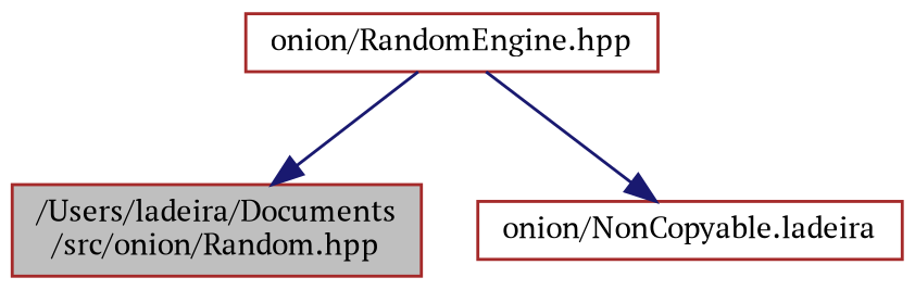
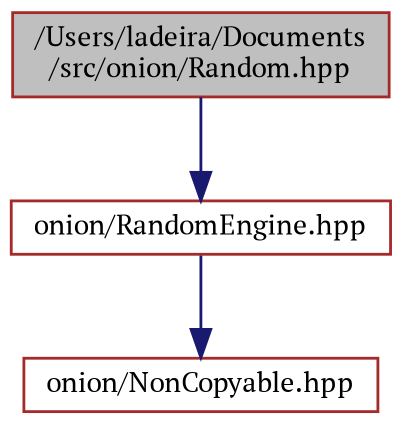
  digraph {
    fontname="PT Serif"
    node [color=brown fillcolor=white fontname="PT Serif" fontsize=10 shape=record style=filled]
    edge [color=midnightblue fontname="PT Serif" fontsize=10 labelfontname=Helvetica labelfontsize=10 style=solid]
    n1 [fillcolor=grey75 fontcolor=black height=0.2 label="/Users/ladeira/Documents\l/src/onion/Random.hpp" width=0.4]
    n2 [height=0.2 label="onion/RandomEngine.hpp" width=0.4]
-   n3 [height=0.2 label="onion/NonCopyable.ladeira" width=0.4]
-   n2 -> n1
+   n3 [height=0.2 label="onion/NonCopyable.hpp" width=0.4]
+   n1 -> n2
    n2 -> n3
  }
